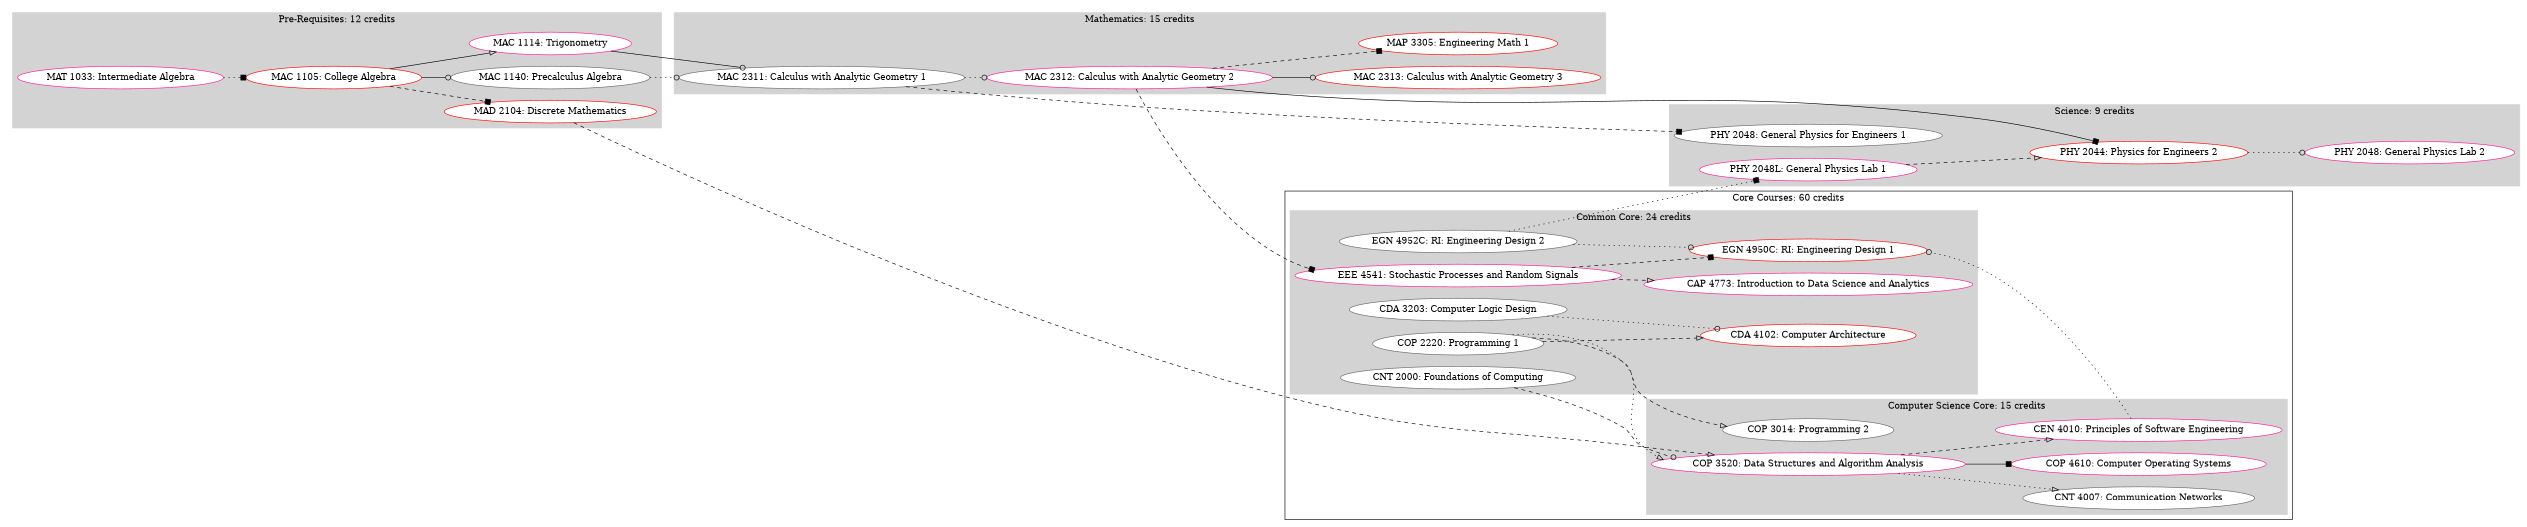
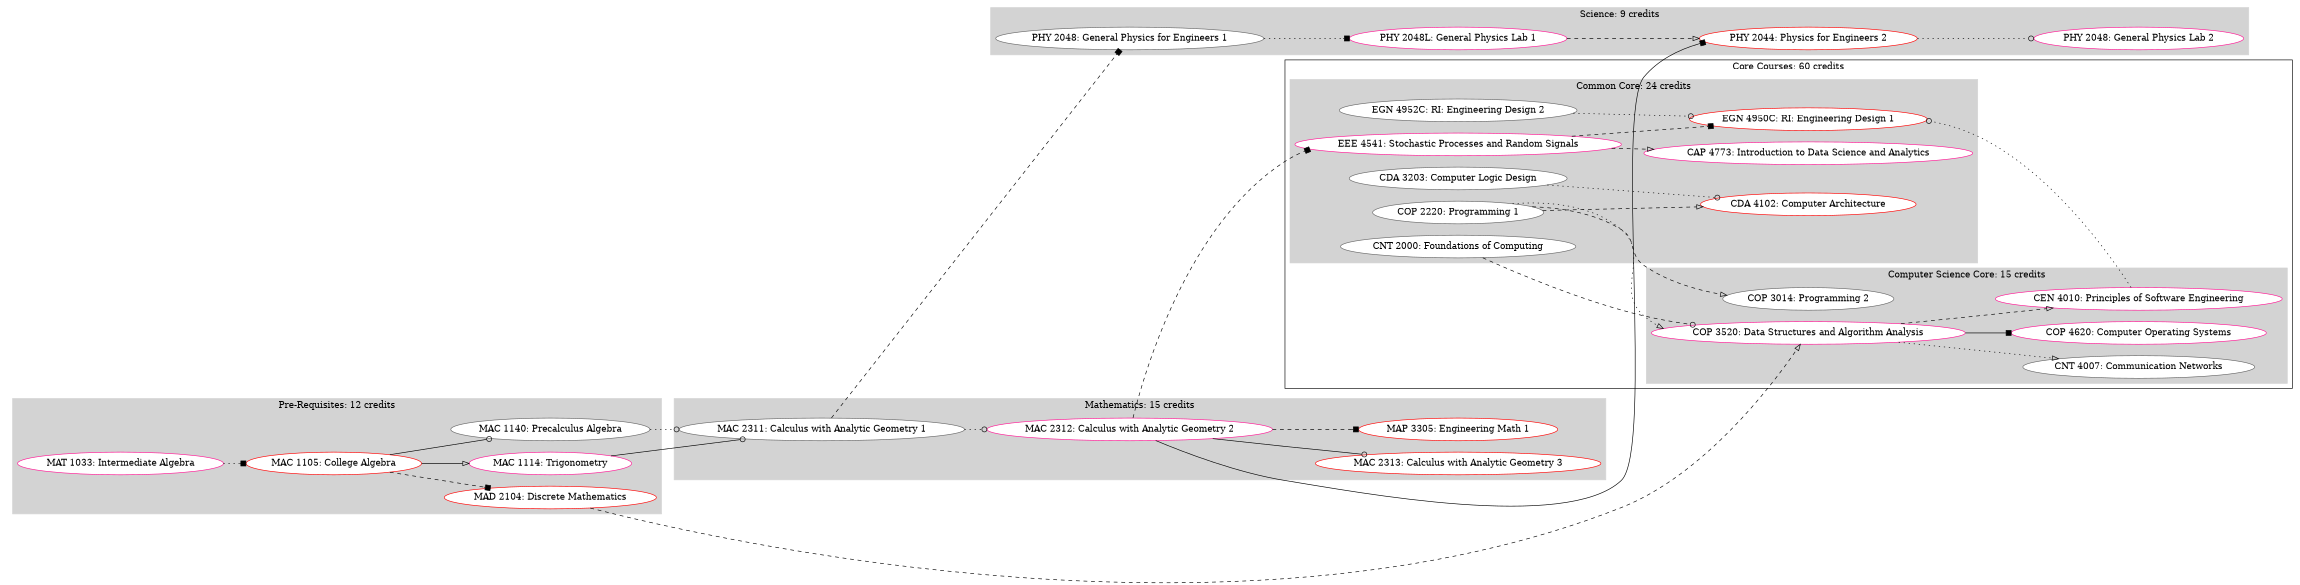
  digraph {
    rankdir=LR
    node [color=deeppink fillcolor=white style=filled]
    edge [arrowhead=odot style=dashed]
    n1 [color=red label="MAC 1105: College Algebra"]
    n2 [label="MAC 1114: Trigonometry"]
    n3 [color=gray40 label="MAC 1140: Precalculus Algebra"]
    n4 [color=red label="MAD 2104: Discrete Mathematics"]
    n5 [label="MAT 1033: Intermediate Algebra"]
    n6 [color=gray40 label="MAC 2311: Calculus with Analytic Geometry 1"]
    n7 [label="MAC 2312: Calculus with Analytic Geometry 2"]
    n8 [color=red label="MAC 2313: Calculus with Analytic Geometry 3"]
    n9 [color=red label="MAP 3305: Engineering Math 1"]
    n10 [color=gray40 label="PHY 2048: General Physics for Engineers 1"]
    n11 [label="PHY 2048L: General Physics Lab 1"]
    n12 [color=red label="PHY 2044: Physics for Engineers 2"]
    n13 [label="PHY 2048: General Physics Lab 2"]
    n14 [label="CAP 4773: Introduction to Data Science and Analytics"]
    n15 [color=gray40 label="CDA 3203: Computer Logic Design"]
    n16 [color=red label="CDA 4102: Computer Architecture"]
    n17 [color=gray40 label="COP 2220: Programming 1"]
    n18 [color=gray40 label="CNT 2000: Foundations of Computing"]
    n19 [color=red label="EGN 4950C: RI: Engineering Design 1"]
    n20 [color=gray40 label="EGN 4952C: RI: Engineering Design 2"]
    n21 [label="EEE 4541: Stochastic Processes and Random Signals"]
    n22 [label="CEN 4010: Principles of Software Engineering"]
    n23 [color=gray40 label="CNT 4007: Communication Networks"]
    n24 [color=gray40 label="COP 3014: Programming 2"]
    n25 [label="COP 3520: Data Structures and Algorithm Analysis"]
-   n26 [label="COP 4610: Computer Operating Systems"]
+   n26 [label="COP 4620: Computer Operating Systems"]
    subgraph cluster_1 {
      color=invis
      subgraph cluster_2 {
        color=lightgrey
        label="Pre-Requisites: 12 credits"
        style=filled
        n1
        n2
        n3
        n4
        n5
      }
      subgraph cluster_3 {
        color=lightgrey
        label="Mathematics: 15 credits"
        style=filled
        n6
        n7
        n8
        n9
      }
    }
    subgraph cluster_4 {
      color=lightgrey
      label="Science: 9 credits"
      style=filled
      n10
      n11
      n12
      n13
    }
    subgraph cluster_5 {
      label="Core Courses: 60 credits"
      subgraph cluster_6 {
        color=lightgrey
        label="Common Core: 24 credits"
        style=filled
        n14
        n15
        n16
        n17
        n18
        n19
        n20
        n21
      }
      subgraph cluster_7 {
        color=lightgrey
        label="Computer Science Core: 15 credits"
        style=filled
        n22
        n23
        n24
        n25
        n26
      }
    }
    n1 -> n2 [arrowhead=onormal style=solid]
    n1 -> n3 [style=solid]
    n1 -> n4 [arrowhead=box]
    n2 -> n6 [style=solid]
    n3 -> n6 [style=dotted]
    n4 -> n25 [arrowhead=onormal]
    n5 -> n1 [arrowhead=box style=dotted]
    n6 -> n7 [style=dotted]
    n6 -> n10 [arrowhead=box]
    n7 -> n8 [style=solid]
    n7 -> n9 [arrowhead=box]
    n7 -> n12 [arrowhead=box style=solid]
    n7 -> n21 [arrowhead=box]
-   n20 -> n11 [arrowhead=box style=dotted]
+   n10 -> n11 [arrowhead=box style=dotted]
    n11 -> n12 [arrowhead=onormal]
    n12 -> n13 [style=dotted]
    n15 -> n16 [style=dotted]
    n17 -> n16 [arrowhead=onormal]
    n17 -> n24 [arrowhead=onormal]
    n17 -> n25 [arrowhead=onormal style=dotted]
    n18 -> n25
    n20 -> n19 [style=dotted]
    n21 -> n14 [arrowhead=onormal]
    n21 -> n19 [arrowhead=box]
    n22 -> n19 [style=dotted]
    n25 -> n22 [arrowhead=onormal]
    n25 -> n23 [arrowhead=onormal style=dotted]
    n25 -> n26 [arrowhead=box style=solid]
  }
